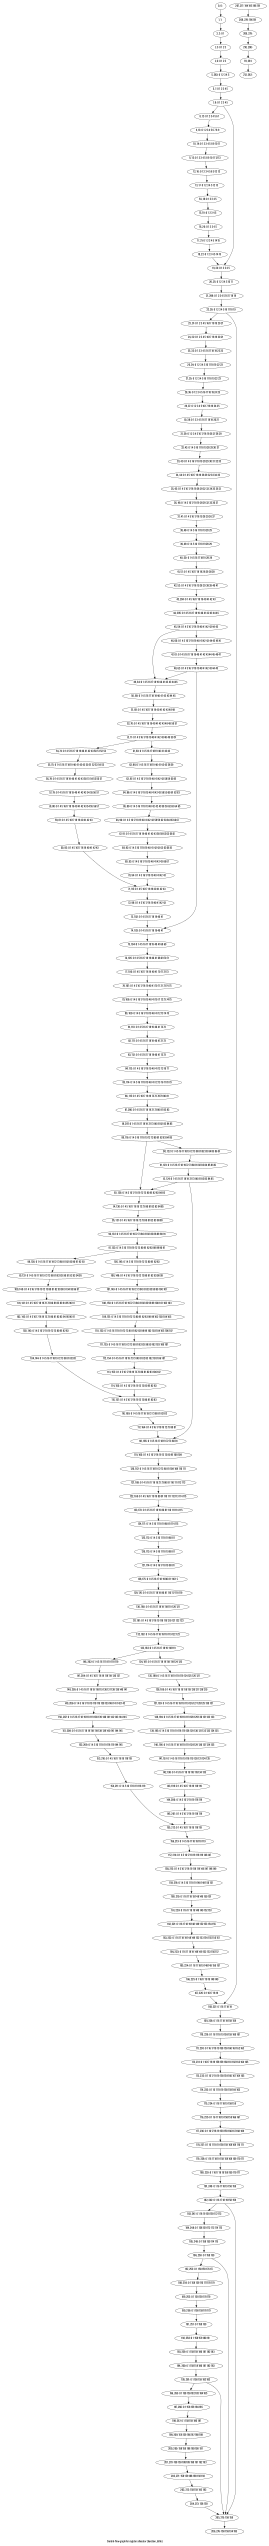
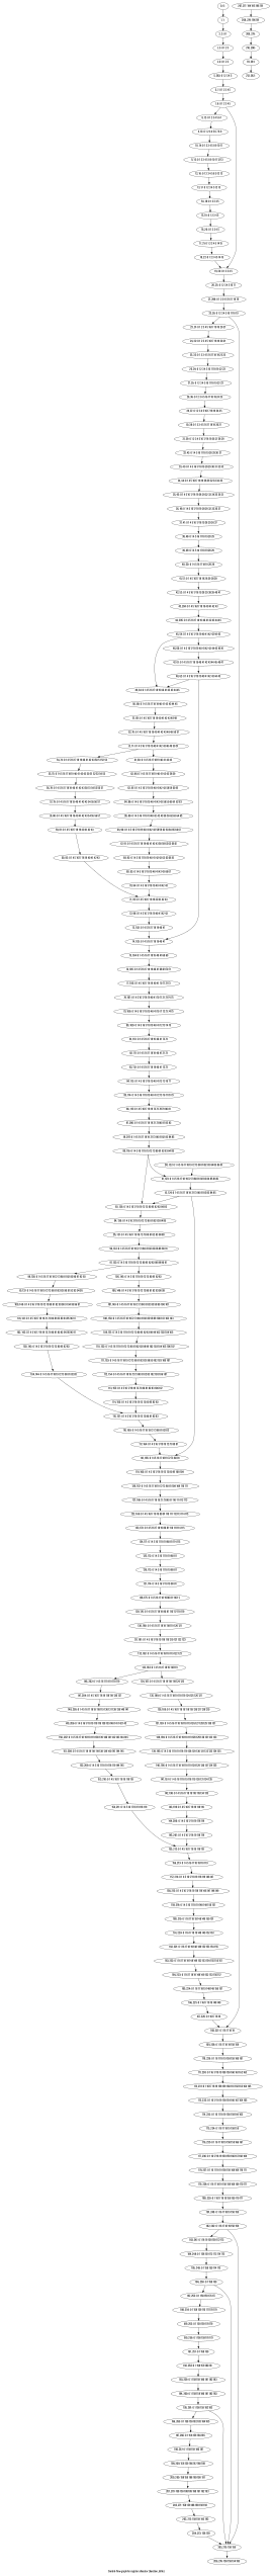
  digraph {
    fontname=Oswald
    label="Control-flow-graph for register allocator (function _lsfile)"
    node [fontname=Oswald]
    edge [fontname=Oswald]
    n1 [label="0, 0: "]
    n2 [label="1, 1: "]
    n3 [label="2, 2: 0 1 "]
    n4 [label="3, 3: 0 1 2 3 "]
    n5 [label="4, 6: 0 1 2 3 "]
    n6 [label="5, 283: 0 1 2 3 4 5 "]
    n7 [label="6, 7: 0 1 2 3 4 5 "]
    n8 [label="7, 8: 0 1 2 3 4 5 "]
    n9 [label="8, 12: 0 1 2 3 4 5 6 7 "]
    n10 [label="19, 24: 0 1 2 3 4 5 "]
    n11 [label="9, 13: 0 1 2 3 4 5 6 7 8 9 "]
    n12 [label="20, 25: 0 1 2 3 4 5 16 17 "]
    n13 [label="10, 14: 0 1 2 3 4 5 8 9 10 11 "]
    n14 [label="11, 15: 0 1 2 3 4 5 8 9 10 11 12 13 "]
    n15 [label="12, 16: 0 1 2 3 4 5 8 9 12 13 "]
    n16 [label="13, 17: 0 1 2 3 4 5 12 13 "]
    n17 [label="54, 18: 0 1 2 3 4 5"]
    n18 [label="15, 19: 0 1 2 3 4 5 "]
    n19 [label="16, 20: 0 1 2 3 4 5 "]
    n20 [label="17, 21: 0 1 2 3 4 5 14 15 "]
    n21 [label="18, 22: 0 1 2 3 4 5 14 15 "]
    n22 [label="21, 288: 0 1 2 3 4 5 16 17 18 19 "]
    n23 [label="22, 26: 0 1 2 3 4 5 16 17 18 19 "]
    n24 [label="23, 31: 0 1 2 3 4 5 16 17 18 19 20 21 "]
    n25 [label="168, 227: 0 1 16 17 18 19 "]
    n26 [label="24, 32: 0 1 2 3 4 5 16 17 18 19 20 21 "]
    n27 [label="169, 228: 0 1 16 17 18 19 158 159 "]
    n28 [label="25, 33: 0 1 2 3 4 5 16 17 18 19 22 23 "]
    n29 [label="26, 34: 0 1 2 3 4 5 16 17 18 19 22 23 "]
    n30 [label="27, 35: 0 1 2 3 4 5 16 17 18 19 22 23 "]
    n31 [label="28, 36: 0 1 2 3 4 5 16 17 18 19 24 25 "]
    n32 [label="29, 37: 0 1 2 3 4 5 16 17 18 19 24 25 "]
    n33 [label="30, 38: 0 1 2 3 4 5 16 17 18 19 26 27 "]
    n34 [label="31, 39: 0 1 2 3 4 5 16 17 18 19 26 27 28 29 "]
    n35 [label="32, 42: 0 1 4 5 16 17 18 19 28 29 30 31 "]
    n36 [label="33, 43: 0 1 4 5 16 17 18 19 28 29 30 31 32 33 "]
    n37 [label="34, 44: 0 1 4 5 16 17 18 19 28 29 32 33 34 35 "]
    n38 [label="35, 45: 0 1 4 5 16 17 18 19 28 29 32 33 34 35 36 37 "]
    n39 [label="36, 46: 0 1 4 5 16 17 18 19 28 29 32 33 36 37 "]
    n40 [label="37, 47: 0 1 4 5 16 17 18 19 28 29 36 37 "]
    n41 [label="38, 48: 0 1 4 5 16 17 18 19 28 29 "]
    n42 [label="39, 49: 0 1 4 5 16 17 18 19 28 29 "]
    n43 [label="40, 50: 0 1 4 5 16 17 18 19 28 29 "]
    n44 [label="41, 51: 0 1 4 5 16 17 18 19 28 29 38 39 "]
    n45 [label="42, 52: 0 1 4 5 16 17 18 19 28 29 38 39 40 41 "]
    n46 [label="43, 284: 0 1 4 5 16 17 18 19 40 41 42 43 "]
    n47 [label="44, 285: 0 1 4 5 16 17 18 19 40 41 42 43 44 45 "]
    n48 [label="45, 54: 0 1 4 5 16 17 18 19 40 41 42 43 44 45 "]
    n49 [label="46, 60: 0 1 4 5 16 17 18 19 40 41 42 43 44 45 46 47 "]
    n50 [label="49, 64: 0 1 4 5 16 17 18 19 40 41 42 43 44 45 "]
    n51 [label="47, 61: 0 1 4 5 16 17 18 19 40 41 42 43 44 45 46 47 "]
    n52 [label="50, 68: 0 1 4 5 16 17 18 19 40 41 42 43 44 45 "]
    n53 [label="48, 62: 0 1 4 5 16 17 18 19 40 41 42 43 44 45 "]
    n54 [label="74, 103: 0 1 4 5 16 17 18 19 40 41 "]
    n55 [label="75, 104: 0 1 4 5 16 17 18 19 40 41 68 69 "]
    n56 [label="51, 69: 0 1 4 5 16 17 18 19 40 41 42 43 48 49 "]
    n57 [label="52, 70: 0 1 4 5 16 17 18 19 40 41 42 43 48 49 50 51 "]
    n58 [label="53, 71: 0 1 4 5 16 17 18 19 40 41 42 43 48 49 50 51 "]
    n59 [label="54, 74: 0 1 4 5 16 17 18 19 40 41 42 43 50 51 52 53 "]
    n60 [label="61, 83: 0 1 4 5 16 17 18 19 40 41 42 43 "]
    n61 [label="55, 75: 0 1 4 5 16 17 18 19 40 41 42 43 50 51 52 53 54 55 "]
    n62 [label="62, 86: 0 1 4 5 16 17 18 19 40 41 42 43 58 59 "]
    n63 [label="56, 78: 0 1 4 5 16 17 18 19 40 41 42 43 50 51 54 55 56 57 "]
    n64 [label="57, 79: 0 1 4 5 16 17 18 19 40 41 42 43 54 55 56 57 "]
    n65 [label="58, 80: 0 1 4 5 16 17 18 19 40 41 42 43 54 55 56 57 "]
    n66 [label="59, 81: 0 1 4 5 16 17 18 19 40 41 42 43 "]
    n67 [label="60, 82: 0 1 4 5 16 17 18 19 40 41 42 43 "]
    n68 [label="71, 95: 0 1 4 5 16 17 18 19 40 41 42 43 "]
    n69 [label="72, 98: 0 1 4 5 16 17 18 19 40 41 42 43 "]
    n70 [label="63, 87: 0 1 4 5 16 17 18 19 40 41 42 43 58 59 60 61 "]
    n71 [label="64, 88: 0 1 4 5 16 17 18 19 40 41 42 43 58 59 60 61 62 63 "]
    n72 [label="65, 89: 0 1 4 5 16 17 18 19 40 42 42 43 58 59 62 63 64 65"]
    n73 [label="66, 90: 0 1 4 5 16 17 18 19 40 41 42 43 58 59 62 63 64 65 66 67 "]
    n74 [label="67, 91: 0 1 4 5 16 17 18 19 40 41 42 43 58 59 62 63 66 67 "]
    n75 [label="68, 92: 0 1 4 5 16 17 18 19 40 41 42 43 62 63 66 67 "]
    n76 [label="69, 93: 0 1 4 5 16 17 18 19 40 41 42 43 66 67 "]
    n77 [label="70, 94: 0 1 4 5 16 17 18 19 40 41 42 43 "]
    n78 [label="73, 102: 0 1 4 5 16 17 18 19 40 41 "]
    n79 [label="76, 105: 0 1 4 5 16 17 18 19 40 41 68 69 70 71 "]
    n80 [label="77, 106: 0 1 4 5 16 17 18 19 40 41 70 71 72 73 "]
    n81 [label="78, 107: 0 1 4 5 16 17 18 19 40 41 70 71 72 73 74 75 "]
    n82 [label="79, 108: 0 1 4 5 16 17 18 19 40 41 70 71 72 73 74 75 "]
    n83 [label="80, 109: 0 1 4 5 16 17 18 19 40 41 72 73 74 75 "]
    n84 [label="81, 110: 0 1 4 5 16 17 18 19 40 41 72 73 "]
    n85 [label="82, 111: 0 1 4 5 16 17 18 19 40 41 72 73 "]
    n86 [label="83, 112: 0 1 4 5 16 17 18 19 40 41 72 73 "]
    n87 [label="84, 113: 0 1 4 5 16 17 18 19 40 41 72 73 76 77 "]
    n88 [label="85, 114: 0 1 4 5 16 17 18 19 40 41 72 73 76 77 78 79 "]
    n89 [label="86, 115: 0 1 4 5 16 17 18 19 72 73 78 79 80 81 "]
    n90 [label="87, 286: 0 1 4 5 16 17 18 19 72 73 80 81 82 83 "]
    n91 [label="88, 287: 0 1 4 5 16 17 18 19 72 73 80 81 82 83 84 85 "]
    n92 [label="89, 116: 0 1 4 5 16 17 18 19 72 73 80 81 82 83 84 85 "]
    n93 [label="90, 122: 0 1 4 5 16 17 18 19 72 73 80 81 82 83 84 85 86 87 "]
    n94 [label="93, 126: 0 1 4 5 16 17 18 19 72 73 80 81 82 83 84 85 "]
    n95 [label="91, 123: 0 1 4 5 16 17 18 19 72 73 80 81 82 83 84 85 86 87 "]
-   n96 [label="94, 130: 0 1 4 5 16 17 18 19 72 73 80 81 82 83 84 85 "]
+   n96 [label="94, 130: 0 1 4 5 16 37 18 19 72 73 80 81 82 83 84 85"]
    n97 [label="92, 124: 0 1 4 5 16 17 18 19 72 73 80 81 82 83 84 85 "]
    n98 [label="118, 165: 0 1 4 5 16 17 18 19 72 73 80 81 "]
    n99 [label="119, 166: 0 1 4 5 16 17 18 19 72 73 80 81 108 109 "]
    n100 [label="95, 131: 0 1 4 5 16 17 18 19 72 73 80 81 82 83 88 89 "]
    n101 [label="96, 132: 0 1 4 5 16 17 18 19 72 73 80 81 82 83 88 89 90 91 "]
    n102 [label="97, 133: 0 1 4 5 16 17 18 19 72 73 80 81 82 83 88 89 90 91 "]
    n103 [label="98, 136: 0 1 4 5 16 17 18 19 72 73 80 81 82 83 90 91 92 93 "]
    n104 [label="105, 145: 0 1 4 5 16 17 18 19 72 73 80 81 82 83 "]
    n105 [label="99, 137: 0 1 4 5 16 17 18 19 72 73 80 81 82 83 90 91 92 93 94 95 "]
    n106 [label="106, 148: 0 1 4 5 16 17 18 19 72 73 80 81 82 83 98 99 "]
    n107 [label="100, 140: 0 1 4 5 16 17 18 19 72 73 80 81 82 83 90 91 94 95 96 97 "]
    n108 [label="101, 141: 0 1 4 5 16 17 18 19 72 73 80 81 82 83 94 95 96 97 "]
    n109 [label="102, 142: 0 1 4 5 16 17 18 19 72 73 80 81 82 83 94 95 96 97 "]
    n110 [label="103, 143: 0 1 4 5 16 17 18 19 72 73 80 81 82 83 "]
    n111 [label="104, 144: 0 1 4 5 16 17 18 19 72 73 80 81 82 83 "]
    n112 [label="115, 157: 0 1 4 5 16 17 18 19 72 73 80 81 82 83 "]
    n113 [label="116, 160: 0 1 4 5 16 17 18 19 72 73 80 81 82 83 "]
    n114 [label="107, 149: 0 1 4 5 16 17 18 19 72 73 80 81 82 83 98 99 100 101 "]
    n115 [label="108, 150: 0 1 4 5 16 17 18 19 72 73 80 81 82 83 98 99 100 101 102 103 "]
    n116 [label="109, 151: 0 1 4 5 16 17 18 19 72 73 80 81 82 83 98 99 102 103 104 105 "]
    n117 [label="110, 152: 0 1 4 5 16 17 18 19 72 73 80 81 82 83 98 99 102 103 104 105 106 107 "]
    n118 [label="111, 153: 0 1 4 5 16 17 18 19 72 73 80 81 82 83 98 99 102 103 106 107 "]
    n119 [label="112, 154: 0 1 4 5 16 17 18 19 72 73 80 81 82 83 102 103 106 107 "]
    n120 [label="113, 155: 0 1 4 5 16 17 18 19 72 73 80 81 82 83 106 107 "]
    n121 [label="114, 156: 0 1 4 5 16 17 18 19 72 73 80 81 82 83 "]
    n122 [label="117, 164: 0 1 4 5 16 17 18 19 72 73 80 81 "]
    n123 [label="120, 167: 0 1 4 5 16 17 18 19 72 73 80 81 108 109 110 111 "]
    n124 [label="121, 168: 0 1 4 5 16 17 18 19 72 73 80 81 110 111 112 113 "]
    n125 [label="122, 169: 0 1 4 5 16 17 18 19 80 81 110 111 112 113 114 115 "]
    n126 [label="123, 170: 0 1 4 5 16 17 18 19 80 81 110 111 114 115 "]
    n127 [label="124, 171: 0 1 4 5 16 17 18 19 80 81 114 115 "]
    n128 [label="125, 172: 0 1 4 5 16 17 18 19 80 81 "]
    n129 [label="126, 173: 0 1 4 5 16 17 18 19 80 81 "]
    n130 [label="127, 174: 0 1 4 5 16 17 18 19 80 81 "]
    n131 [label="128, 175: 0 1 4 5 16 17 18 19 80 81 116 117 "]
    n132 [label="129, 176: 0 1 4 5 16 17 18 19 80 81 116 117 118 119 "]
    n133 [label="130, 180: 0 1 4 5 16 17 18 19 118 119 120 121 "]
    n134 [label="131, 181: 0 1 4 5 16 17 18 19 118 119 120 121 122 123 "]
    n135 [label="132, 182: 0 1 4 5 16 17 18 19 118 119 122 123 "]
    n136 [label="133, 183: 0 1 4 5 16 17 18 19 118 119 "]
    n137 [label="134, 187: 0 1 4 5 16 17 18 19 118 119 124 125 "]
    n138 [label="146, 202: 0 1 4 5 16 17 18 19 118 119 "]
    n139 [label="135, 188: 0 1 4 5 16 17 18 19 118 119 124 125 126 127 "]
    n140 [label="147, 204: 0 1 4 5 16 17 18 19 118 119 136 137 "]
    n141 [label="136, 189: 0 1 4 5 16 17 18 19 118 119 126 127 128 129 "]
    n142 [label="137, 193: 0 1 4 5 16 17 18 19 118 119 126 127 128 129 130 131 "]
    n143 [label="138, 194: 0 1 4 5 16 17 18 19 118 119 128 129 130 131 132 133 "]
    n144 [label="139, 195: 0 1 4 5 16 17 18 19 118 119 128 129 130 131 132 133 134 135 "]
    n145 [label="140, 196: 0 1 4 5 16 17 18 19 118 119 128 129 130 131 134 135 "]
    n146 [label="141, 197: 0 1 4 5 16 17 18 19 118 119 130 131 134 135 "]
    n147 [label="142, 198: 0 1 4 5 16 17 18 19 118 119 134 135 "]
    n148 [label="143, 199: 0 1 4 5 16 17 18 19 118 119 "]
    n149 [label="144, 200: 0 1 4 5 16 17 18 19 118 119 "]
    n150 [label="145, 201: 0 1 4 5 16 17 18 19 118 119 "]
    n151 [label="155, 212: 0 1 4 5 16 17 18 19 118 119 "]
    n152 [label="156, 213: 0 1 4 5 16 17 18 19 118 119 "]
    n153 [label="148, 205: 0 1 4 5 16 17 18 19 118 119 136 137 138 139 140 141 "]
    n154 [label="149, 206: 0 1 4 5 16 17 18 19 118 119 138 139 140 141 142 143 "]
    n155 [label="150, 207: 0 1 4 5 16 17 18 19 118 119 138 139 140 141 142 143 144 145 "]
    n156 [label="151, 208: 0 1 4 5 16 17 18 19 118 119 138 139 140 141 144 145 "]
    n157 [label="152, 209: 0 1 4 5 16 17 18 19 118 119 144 145 "]
    n158 [label="153, 210: 0 1 4 5 16 17 18 19 118 119 "]
    n159 [label="154, 211: 0 1 4 5 16 17 18 19 118 119 "]
    n160 [label="157, 214: 0 1 4 5 16 17 18 19 118 119 146 147 "]
    n161 [label="158, 215: 0 1 4 5 16 17 18 19 118 119 146 147 148 149 "]
    n162 [label="159, 218: 0 1 4 5 16 17 18 19 148 149 150 151 "]
    n163 [label="160, 219: 0 1 16 17 18 19 148 149 150 151 "]
    n164 [label="161, 220: 0 1 16 17 18 19 148 149 152 153 "]
    n165 [label="162, 221: 0 1 16 17 18 19 148 149 152 153 154 155 "]
    n166 [label="163, 222: 0 1 16 17 18 19 148 149 152 153 154 155 156 157 "]
    n167 [label="164, 223: 0 1 16 17 18 19 148 149 152 153 156 157 "]
    n168 [label="165, 224: 0 1 16 17 18 19 148 149 156 157 "]
    n169 [label="166, 225: 0 1 16 17 18 19 148 149 "]
    n170 [label="167, 226: 0 1 16 17 18 19 "]
    n171 [label="170, 229: 0 1 16 17 18 19 158 159 160 161 "]
    n172 [label="171, 230: 0 1 16 17 18 19 158 159 160 161 162 163 "]
    n173 [label="172, 231: 0 1 16 17 18 19 158 159 160 161 162 163 164 165 "]
    n174 [label="173, 232: 0 1 16 17 18 19 158 159 160 161 164 165 "]
    n175 [label="174, 233: 0 1 16 17 18 19 158 159 164 165 "]
    n176 [label="175, 234: 0 1 16 17 18 19 158 159 "]
    n177 [label="176, 235: 0 1 16 17 18 19 158 159 166 167 "]
    n178 [label="177, 236: 0 1 16 17 18 19 158 159 166 167 168 169 "]
    n179 [label="178, 237: 0 1 16 17 18 19 158 159 168 169 170 171 "]
    n180 [label="179, 238: 0 1 16 17 18 19 158 159 168 169 170 171 "]
    n181 [label="180, 239: 0 1 16 17 18 19 158 159 170 171 "]
    n182 [label="181, 240: 0 1 16 17 18 19 158 159 "]
    n183 [label="182, 242: 0 1 16 17 18 19 158 159 "]
    n184 [label="183, 247: 0 1 18 19 158 159 172 173 "]
    n185 [label="205, 275: 158 159 "]
    n186 [label="184, 248: 0 1 158 159 172 173 174 175 "]
    n187 [label="206, 276: 158 159 194 195 "]
    n188 [label="185, 249: 0 1 158 159 174 175 "]
    n189 [label="186, 250: 0 1 158 159 "]
    n190 [label="187, 253: 0 1 158 159 176 177 "]
    n191 [label="188, 254: 0 1 158 159 176 177 178 179 "]
    n192 [label="189, 255: 0 1 158 159 178 179 "]
    n193 [label="190, 256: 0 1 158 159 178 179 "]
    n194 [label="191, 257: 0 1 158 159 "]
    n195 [label="192, 258: 0 1 158 159 180 181 "]
    n196 [label="193, 259: 0 1 158 159 180 181 182 183 "]
    n197 [label="194, 260: 0 1 158 159 180 181 182 183 "]
    n198 [label="195, 261: 0 1 158 159 182 183 "]
    n199 [label="196, 265: 0 1 158 159 182 183 184 185 "]
    n200 [label="197, 266: 0 1 158 159 184 185 "]
    n201 [label="198, 267: 0 1 158 159 186 187 "]
    n202 [label="199, 268: 158 159 186 187 188 189 "]
    n203 [label="200, 269: 158 159 188 189 190 191 "]
    n204 [label="201, 270: 158 159 188 189 190 191 192 193 "]
    n205 [label="202, 271: 158 159 188 189 192 193 "]
    n206 [label="203, 272: 158 159 192 193 "]
    n207 [label="204, 273: 158 159 "]
    n208 [label="207, 277: 194 195 196 197 "]
    n209 [label="208, 278: 196 197 "]
    n210 [label="209, 279: "]
    n211 [label="210, 280: "]
    n212 [label="211, 281: "]
    n213 [label="212, 282: "]
    n1 -> n2
    n2 -> n3
    n3 -> n4
    n4 -> n5
    n5 -> n6
    n6 -> n7
    n7 -> n8
    n8 -> n9
    n8 -> n10
    n9 -> n11
    n10 -> n12
    n11 -> n13
    n12 -> n22
    n13 -> n14
    n14 -> n15
    n15 -> n16
    n16 -> n17
    n17 -> n18
    n18 -> n19
    n19 -> n20
    n20 -> n21
    n21 -> n10
    n22 -> n23
    n23 -> n24
    n23 -> n25
    n24 -> n26
    n25 -> n27
    n26 -> n28
    n27 -> n171
    n28 -> n29
    n29 -> n30
    n30 -> n31
    n31 -> n32
    n32 -> n33
    n33 -> n34
    n34 -> n35
    n35 -> n36
    n36 -> n37
    n37 -> n38
    n38 -> n39
    n39 -> n40
    n40 -> n41
    n41 -> n42
    n42 -> n43
    n43 -> n44
    n44 -> n45
    n45 -> n46
    n46 -> n47
    n47 -> n48
    n48 -> n49
    n48 -> n50
    n49 -> n51
-   n50 -> n52
    n51 -> n53
    n52 -> n56
    n53 -> n50
    n53 -> n54
    n54 -> n55
    n55 -> n79
    n56 -> n57
    n57 -> n58
    n58 -> n59
    n58 -> n60
    n59 -> n61
    n60 -> n62
    n61 -> n63
    n62 -> n70
+   n63 -> n64
    n64 -> n65
    n65 -> n66
    n66 -> n67
    n67 -> n68
    n68 -> n69
    n69 -> n78
    n70 -> n71
    n71 -> n72
    n72 -> n73
    n73 -> n74
    n74 -> n75
    n75 -> n76
    n76 -> n77
    n77 -> n68
    n78 -> n54
    n79 -> n80
    n80 -> n81
    n81 -> n82
    n82 -> n83
    n83 -> n84
    n84 -> n85
    n85 -> n86
    n86 -> n87
    n87 -> n88
    n88 -> n89
    n89 -> n90
    n90 -> n91
    n91 -> n92
-   n92 -> n93
+   n92 -> n95
    n92 -> n94
    n93 -> n95
    n94 -> n96
    n95 -> n97
    n96 -> n100
    n97 -> n94
    n97 -> n98
    n98 -> n99
    n99 -> n123
    n100 -> n101
    n101 -> n102
    n102 -> n103
    n102 -> n104
    n103 -> n105
    n104 -> n106
    n105 -> n107
    n106 -> n114
    n107 -> n108
    n108 -> n109
    n109 -> n110
    n110 -> n111
    n111 -> n112
    n112 -> n113
    n113 -> n122
    n114 -> n115
    n115 -> n116
    n116 -> n117
    n117 -> n118
    n118 -> n119
    n119 -> n120
    n120 -> n121
    n121 -> n112
    n122 -> n98
    n123 -> n124
    n124 -> n125
    n125 -> n126
    n126 -> n127
    n127 -> n128
    n128 -> n129
    n129 -> n130
    n130 -> n131
    n131 -> n132
    n132 -> n133
    n133 -> n134
    n134 -> n135
    n135 -> n136
    n136 -> n137
    n136 -> n138
    n137 -> n139
    n138 -> n140
    n139 -> n141
    n140 -> n153
    n141 -> n142
    n142 -> n143
    n143 -> n144
    n144 -> n145
    n145 -> n146
    n146 -> n147
    n147 -> n148
    n148 -> n149
    n149 -> n150
    n150 -> n151
    n151 -> n152
    n152 -> n160
    n153 -> n154
    n154 -> n155
    n155 -> n156
    n156 -> n157
    n157 -> n158
    n158 -> n159
    n159 -> n151
    n160 -> n161
    n161 -> n162
    n162 -> n163
    n163 -> n164
    n164 -> n165
    n165 -> n166
    n166 -> n167
    n167 -> n168
    n168 -> n169
    n169 -> n170
    n170 -> n25
    n171 -> n172
    n172 -> n173
    n173 -> n174
    n174 -> n175
    n175 -> n176
    n176 -> n177
    n177 -> n178
    n178 -> n179
    n179 -> n180
    n180 -> n181
    n181 -> n182
    n182 -> n183
    n183 -> n184
    n183 -> n185
    n184 -> n186
    n185 -> n187
    n186 -> n188
    n188 -> n189
    n189 -> n185
    n189 -> n190
    n190 -> n191
    n191 -> n192
    n192 -> n193
    n193 -> n194
    n194 -> n195
    n195 -> n196
    n196 -> n197
    n197 -> n198
    n198 -> n185
    n198 -> n199
    n199 -> n200
    n200 -> n201
    n201 -> n202
    n202 -> n203
    n203 -> n204
    n204 -> n205
    n205 -> n206
    n206 -> n207
    n207 -> n185
    n208 -> n209
    n209 -> n210
    n210 -> n211
    n211 -> n212
    n212 -> n213
  }
